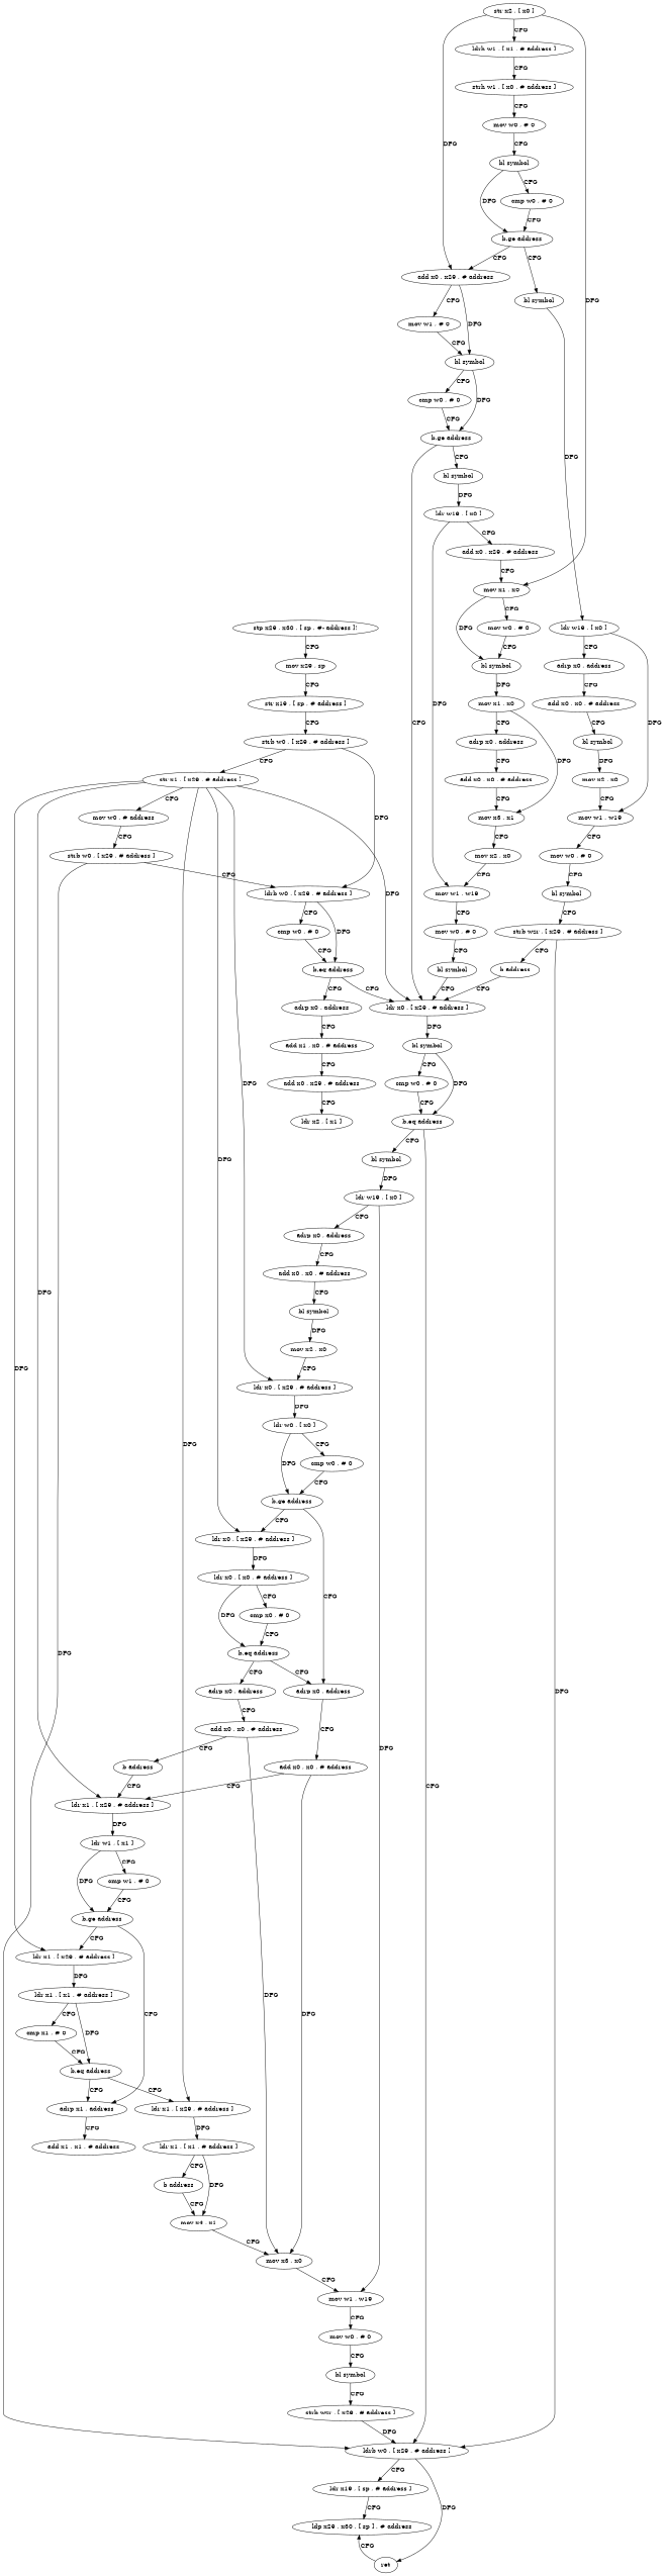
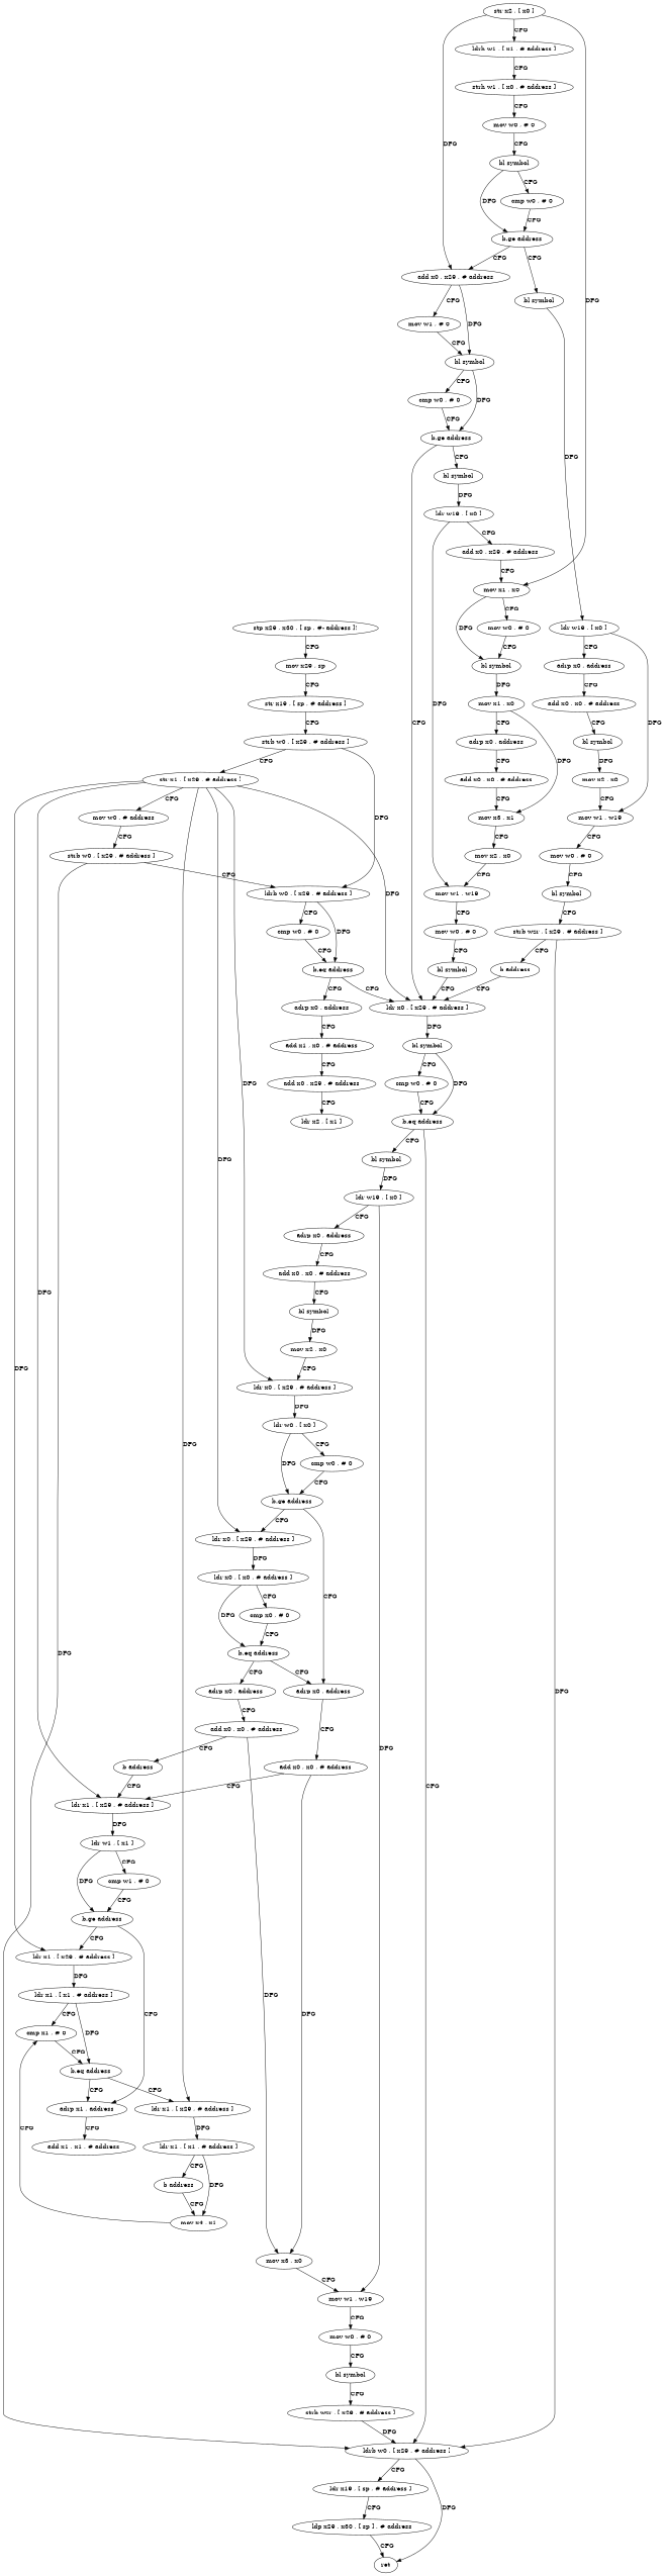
  digraph {
    fontname="DejaVu Serif"
    node [fontname="DejaVu Serif"]
    edge [fontname="DejaVu Serif"]
    n1 [label="stp x29 , x30 , [ sp , #- address ]!"]
    n2 [label="mov x29 , sp"]
    n3 [label="str x19 , [ sp , # address ]"]
    n4 [label="strb w0 , [ x29 , # address ]"]
    n5 [label="str x1 , [ x29 , # address ]"]
    n6 [label="ldrb w0 , [ x29 , # address ]"]
    n7 [label="mov w0 , # address"]
    n8 [label="ldr x0 , [ x29 , # address ]"]
    n9 [label="ldr x0 , [ x29 , # address ]"]
    n10 [label="ldr x0 , [ x29 , # address ]"]
    n11 [label="ldr x1 , [ x29 , # address ]"]
    n12 [label="ldr x1 , [ x29 , # address ]"]
    n13 [label="ldr x1 , [ x29 , # address ]"]
    n14 [label="cmp w0 , # 0"]
    n15 [label="b.eq address"]
    n16 [label="strb w0 , [ x29 , # address ]"]
    n17 [label="bl symbol"]
    n18 [label="ldr w0 , [ x0 ]"]
    n19 [label="ldr x0 , [ x0 , # address ]"]
    n20 [label="ldr w1 , [ x1 ]"]
    n21 [label="ldr x1 , [ x1 , # address ]"]
    n22 [label="ldr x1 , [ x1 , # address ]"]
    n23 [label="ldrb w0 , [ x29 , # address ]"]
    n24 [label="ldr x19 , [ sp , # address ]"]
    n25 [label=ret]
    n26 [label="adrp x0 , address"]
    n27 [label="add x1 , x0 , # address"]
    n28 [label="cmp w0 , # 0"]
    n29 [label="b.eq address"]
    n30 [label="add x0 , x29 , # address"]
    n31 [label="bl symbol"]
    n32 [label="ldr w19 , [ x0 ]"]
    n33 [label="ldp x29 , x30 , [ sp ] , # address"]
    n34 [label="adrp x0 , address"]
    n35 [label="mov w1 , w19"]
    n36 [label="ldr x2 , [ x1 ]"]
    n37 [label="str x2 , [ x0 ]"]
    n38 [label="ldrh w1 , [ x1 , # address ]"]
    n39 [label="add x0 , x29 , # address"]
    n40 [label="mov x1 , x0"]
    n41 [label="strh w1 , [ x0 , # address ]"]
    n42 [label="mov w1 , # 0"]
    n43 [label="bl symbol"]
    n44 [label="mov w0 , # 0"]
    n45 [label="bl symbol"]
    n46 [label="mov w0 , # 0"]
    n47 [label="bl symbol"]
    n48 [label="cmp w0 , # 0"]
    n49 [label="b.ge address"]
    n50 [label="bl symbol"]
    n51 [label="ldr w19 , [ x0 ]"]
    n52 [label="cmp w0 , # 0"]
    n53 [label="b.ge address"]
    n54 [label="adrp x0 , address"]
    n55 [label="mov w1 , w19"]
    n56 [label="add x0 , x0 , # address"]
    n57 [label="mov w0 , # 0"]
    n58 [label="bl symbol"]
    n59 [label="mov x2 , x0"]
    n60 [label="cmp w0 , # 0"]
    n61 [label="b.ge address"]
    n62 [label="adrp x0 , address"]
    n63 [label="add x0 , x0 , # address"]
    n64 [label="mov x3 , x0"]
    n65 [label="cmp x0 , # 0"]
    n66 [label="b.eq address"]
    n67 [label="bl symbol"]
    n68 [label="ldr w19 , [ x0 ]"]
    n69 [label="add x0 , x29 , # address"]
    n70 [label="mov w1 , w19"]
    n71 [label="add x0 , x0 , # address"]
    n72 [label="mov w0 , # 0"]
    n73 [label="bl symbol"]
    n74 [label="mov x2 , x0"]
    n75 [label="bl symbol"]
    n76 [label="strb wzr , [ x29 , # address ]"]
    n77 [label="b address"]
    n78 [label="cmp w1 , # 0"]
    n79 [label="b.ge address"]
    n80 [label="adrp x0 , address"]
    n81 [label="add x0 , x0 , # address"]
    n82 [label="b address"]
    n83 [label="mov w0 , # 0"]
    n84 [label="mov x1 , x0"]
    n85 [label="adrp x0 , address"]
    n86 [label="mov x3 , x1"]
    n87 [label="add x0 , x0 , # address"]
    n88 [label="mov x2 , x0"]
    n89 [label="bl symbol"]
    n90 [label="adrp x1 , address"]
    n91 [label="add x1 , x1 , # address"]
    n92 [label="mov x4 , x1"]
    n93 [label="cmp x1 , # 0"]
    n94 [label="b.eq address"]
    n95 [label="b address"]
    n96 [label="bl symbol"]
    n97 [label="strb wzr , [ x29 , # address ]"]
    n1 -> n2 [label=CFG]
    n2 -> n3 [label=CFG]
    n3 -> n4 [label=CFG]
    n4 -> n5 [label=CFG]
    n4 -> n6 [label=DFG]
    n5 -> n7 [label=CFG]
    n5 -> n8 [label=DFG]
    n5 -> n9 [label=DFG]
    n5 -> n10 [label=DFG]
    n5 -> n11 [label=DFG]
    n5 -> n12 [label=DFG]
    n5 -> n13 [label=DFG]
    n6 -> n14 [label=CFG]
    n6 -> n15 [label=DFG]
    n7 -> n16 [label=CFG]
    n8 -> n17 [label=DFG]
    n9 -> n18 [label=DFG]
    n10 -> n19 [label=DFG]
    n11 -> n20 [label=DFG]
    n12 -> n21 [label=DFG]
    n13 -> n22 [label=DFG]
    n14 -> n15 [label=CFG]
    n15 -> n8 [label=CFG]
    n15 -> n26 [label=CFG]
    n16 -> n6 [label=CFG]
    n16 -> n23 [label=DFG]
    n17 -> n28 [label=CFG]
    n17 -> n29 [label=DFG]
    n18 -> n60 [label=CFG]
    n18 -> n61 [label=DFG]
    n19 -> n65 [label=CFG]
    n19 -> n66 [label=DFG]
    n20 -> n78 [label=CFG]
    n20 -> n79 [label=DFG]
    n21 -> n93 [label=CFG]
    n21 -> n94 [label=DFG]
    n22 -> n92 [label=DFG]
    n22 -> n95 [label=CFG]
    n23 -> n24 [label=CFG]
    n23 -> n25 [label=DFG]
    n24 -> n33 [label=CFG]
    n26 -> n27 [label=CFG]
    n27 -> n30 [label=CFG]
    n28 -> n29 [label=CFG]
    n29 -> n23 [label=CFG]
    n29 -> n31 [label=CFG]
    n30 -> n36 [label=CFG]
    n31 -> n32 [label=DFG]
    n32 -> n34 [label=CFG]
    n32 -> n35 [label=DFG]
-   n25 -> n33 [label=CFG]
+   n33 -> n25 [label=CFG]
    n34 -> n56 [label=CFG]
    n35 -> n57 [label=CFG]
    n37 -> n38 [label=CFG]
    n37 -> n39 [label=DFG]
    n37 -> n40 [label=DFG]
    n38 -> n41 [label=CFG]
    n39 -> n42 [label=CFG]
    n39 -> n43 [label=DFG]
    n40 -> n44 [label=CFG]
    n40 -> n45 [label=DFG]
    n41 -> n46 [label=CFG]
    n42 -> n43 [label=CFG]
    n43 -> n52 [label=CFG]
    n43 -> n53 [label=DFG]
    n44 -> n45 [label=CFG]
    n45 -> n84 [label=DFG]
    n46 -> n47 [label=CFG]
    n47 -> n48 [label=CFG]
    n47 -> n49 [label=DFG]
    n48 -> n49 [label=CFG]
    n49 -> n39 [label=CFG]
    n49 -> n50 [label=CFG]
    n50 -> n51 [label=DFG]
    n51 -> n54 [label=CFG]
    n51 -> n55 [label=DFG]
    n52 -> n53 [label=CFG]
    n53 -> n8 [label=CFG]
    n53 -> n67 [label=CFG]
    n54 -> n71 [label=CFG]
    n55 -> n72 [label=CFG]
    n56 -> n58 [label=CFG]
    n57 -> n96 [label=CFG]
    n58 -> n59 [label=DFG]
    n59 -> n9 [label=CFG]
    n60 -> n61 [label=CFG]
    n61 -> n10 [label=CFG]
    n61 -> n62 [label=CFG]
    n62 -> n63 [label=CFG]
    n63 -> n11 [label=CFG]
    n63 -> n64 [label=DFG]
    n64 -> n35 [label=CFG]
    n65 -> n66 [label=CFG]
    n66 -> n62 [label=CFG]
    n66 -> n80 [label=CFG]
    n67 -> n68 [label=DFG]
    n68 -> n69 [label=CFG]
    n68 -> n70 [label=DFG]
    n69 -> n40 [label=CFG]
    n70 -> n83 [label=CFG]
    n71 -> n73 [label=CFG]
    n72 -> n75 [label=CFG]
    n73 -> n74 [label=DFG]
    n74 -> n55 [label=CFG]
    n75 -> n76 [label=CFG]
    n76 -> n23 [label=DFG]
    n76 -> n77 [label=CFG]
    n77 -> n8 [label=CFG]
    n78 -> n79 [label=CFG]
    n79 -> n12 [label=CFG]
    n79 -> n90 [label=CFG]
    n80 -> n81 [label=CFG]
    n81 -> n64 [label=DFG]
    n81 -> n82 [label=CFG]
    n82 -> n11 [label=CFG]
    n83 -> n89 [label=CFG]
    n84 -> n85 [label=CFG]
    n84 -> n86 [label=DFG]
    n85 -> n87 [label=CFG]
    n86 -> n88 [label=CFG]
    n87 -> n86 [label=CFG]
    n88 -> n70 [label=CFG]
    n89 -> n8 [label=CFG]
    n90 -> n91 [label=CFG]
-   n92 -> n64 [label=CFG]
+   n92 -> n93 [label=CFG]
    n93 -> n94 [label=CFG]
    n94 -> n13 [label=CFG]
    n94 -> n90 [label=CFG]
    n95 -> n92 [label=CFG]
    n96 -> n97 [label=CFG]
    n97 -> n23 [label=DFG]
  }
